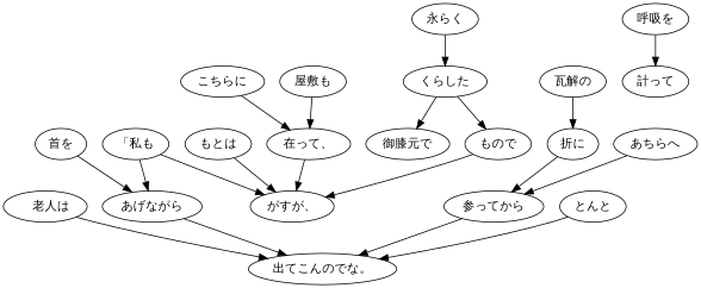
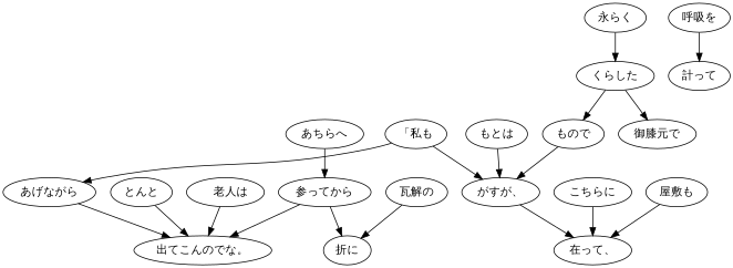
  digraph {
    n1 [label="　老人は"]
    n2 [label="出てこんのでな。"]
    n3 [label="呼吸を"]
    n4 [label="計って"]
    n5 [label="あげながら"]
-   n6 [label="首を"]
    n7 [label="「私も"]
    n8 [label="がすが、"]
    n9 [label="もとは"]
    n10 [label="こちらに"]
    n11 [label="在って、"]
    n12 [label="屋敷も"]
    n13 [label="永らく"]
    n14 [label="くらした"]
    n15 [label="御膝元で"]
    n16 [label="もので"]
    n17 [label="瓦解の"]
    n18 [label="折に"]
    n19 [label="参ってから"]
    n20 [label="あちらへ"]
    n21 [label="とんと"]
    n1 -> n2
    n3 -> n4
    n5 -> n2
-   n6 -> n5
    n7 -> n5
    n7 -> n8
    n9 -> n8
    n10 -> n11
-   n11 -> n8
+   n8 -> n11
    n12 -> n11
    n13 -> n14
    n14 -> n15
    n14 -> n16
    n16 -> n8
    n17 -> n18
-   n18 -> n19
+   n19 -> n18
    n19 -> n2
    n20 -> n19
    n21 -> n2
  }
